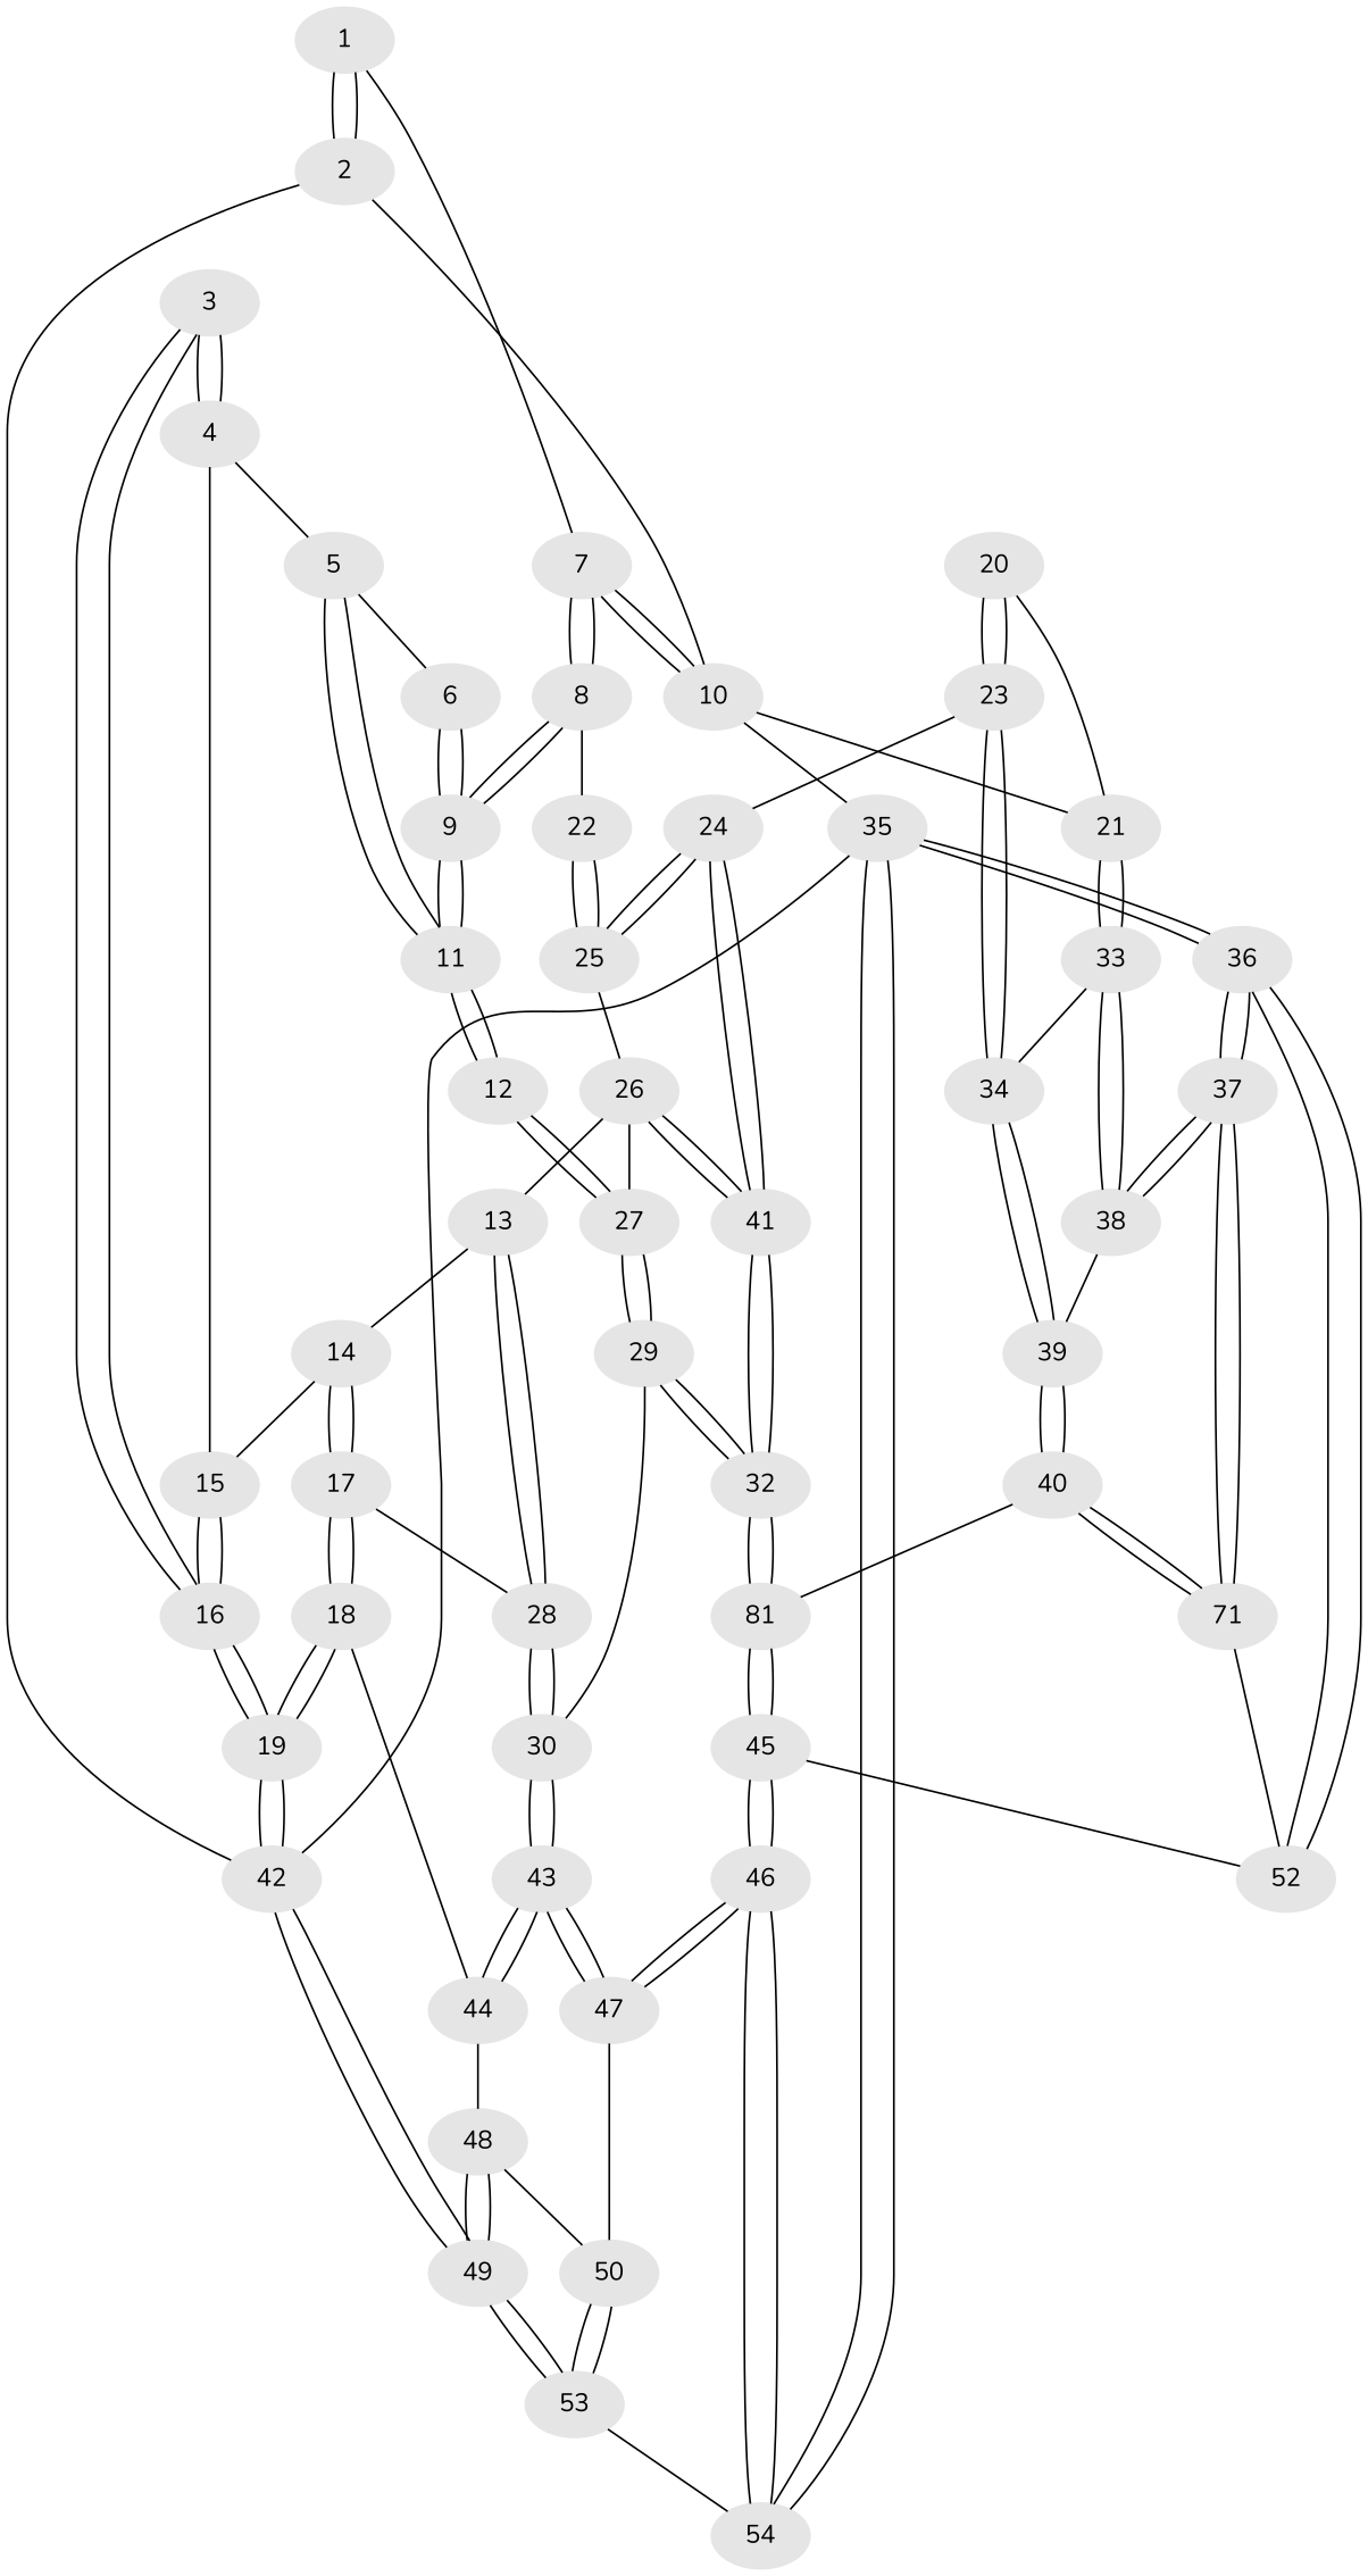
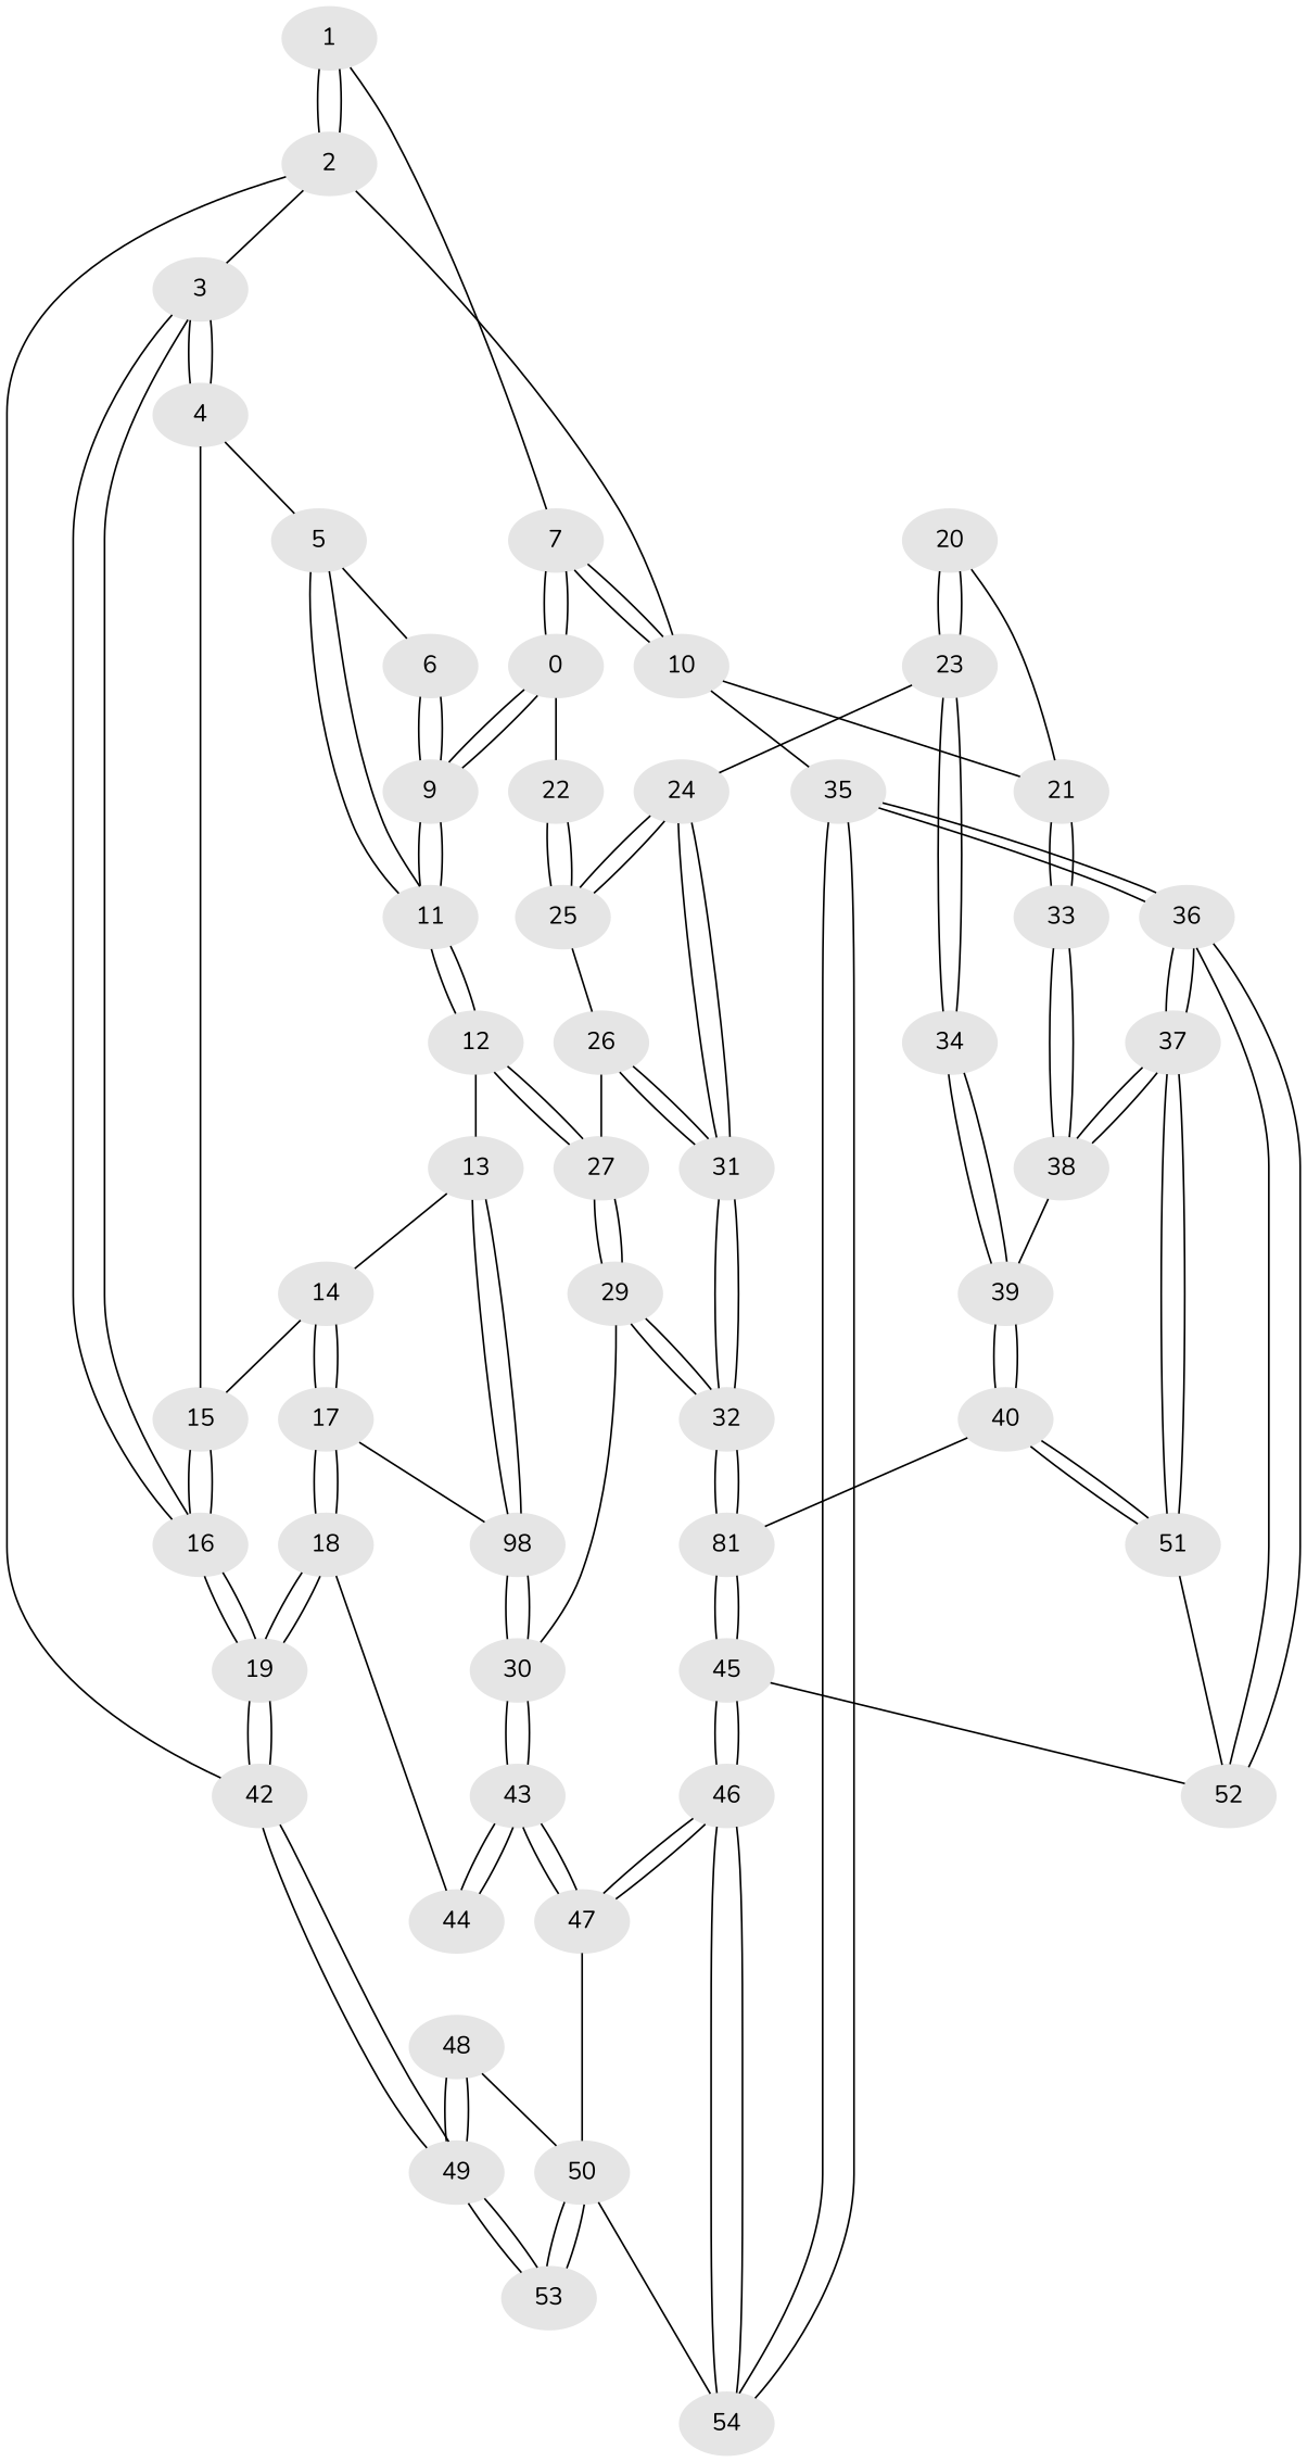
  graph {
    fontname=Nunito
    node [color=gray90 fontname=Nunito style=filled]
    edge [fontname=Nunito]
    1
    2
    7
    3
    10
    42
-   8
+   8 [label=0]
    4
    16
    21
    35
    49
    5
    15
    19
    6
    11
    9
    12
    22
    25
    33
    36
    54
    13
    27
    14
-   28
+   28 [label=98]
    29
    17
    30
    18
    44
    48
    20
    23
    24
    34
    38
    26
-   31 [label=41]
+   31
    39
    32
    43
    n45 [label=81]
    47
    45
    40
    37
    52
-   51 [label=71]
+   51
    46
    53
    50
    1 -- 2
    1 -- 2
    1 -- 7
+   2 -- 3
    2 -- 10
    2 -- 42
    7 -- 10
    7 -- 10
    7 -- 8
    7 -- 8
    3 -- 4
    3 -- 4
    3 -- 16
    3 -- 16
    10 -- 21
    10 -- 35
    42 -- 49
    42 -- 49
    8 -- 9
    8 -- 9
    8 -- 22
    4 -- 5
    4 -- 15
    16 -- 19
    16 -- 19
    21 -- 33
    21 -- 33
-   35 -- 42
    35 -- 36
    35 -- 36
    35 -- 54
    35 -- 54
    49 -- 53
    49 -- 53
    5 -- 6
    5 -- 11
    5 -- 11
    15 -- 16
    15 -- 16
    19 -- 42
    19 -- 42
    6 -- 9
    6 -- 9
    11 -- 12
    11 -- 12
    9 -- 11
    9 -- 11
-   26 -- 13
+   12 -- 13
    12 -- 27
    12 -- 27
    22 -- 25
    22 -- 25
    25 -- 26
-   33 -- 34
    33 -- 38
    33 -- 38
    36 -- 37
    36 -- 37
    36 -- 52
    36 -- 52
    13 -- 14
    13 -- 28
    13 -- 28
    27 -- 29
    27 -- 29
    14 -- 15
    14 -- 17
    14 -- 17
    28 -- 30
    28 -- 30
    29 -- 30
    29 -- 32
    29 -- 32
    17 -- 28
    17 -- 18
    17 -- 18
    30 -- 43
    30 -- 43
    18 -- 19
    18 -- 19
    18 -- 44
-   44 -- 48
    48 -- 49
    48 -- 49
    48 -- 50
    20 -- 21
    20 -- 23
    20 -- 23
    23 -- 24
    23 -- 34
    23 -- 34
    24 -- 25
    24 -- 25
    24 -- 31
    24 -- 31
    34 -- 39
    34 -- 39
    38 -- 39
    26 -- 27
    26 -- 31
    26 -- 31
    31 -- 32
    31 -- 32
    39 -- 40
    39 -- 40
    32 -- n45
    32 -- n45
    43 -- 44
    43 -- 44
    43 -- 47
    43 -- 47
    n45 -- 45
    n45 -- 45
    47 -- 50
    45 -- 52
    45 -- 46
    45 -- 46
    40 -- n45
    40 -- 51
    40 -- 51
    37 -- 38
    37 -- 38
    37 -- 51
    37 -- 51
    51 -- 52
    46 -- 54
    46 -- 54
    46 -- 47
    46 -- 47
-   53 -- 54
+   50 -- 54
    50 -- 53
    50 -- 53
  }
